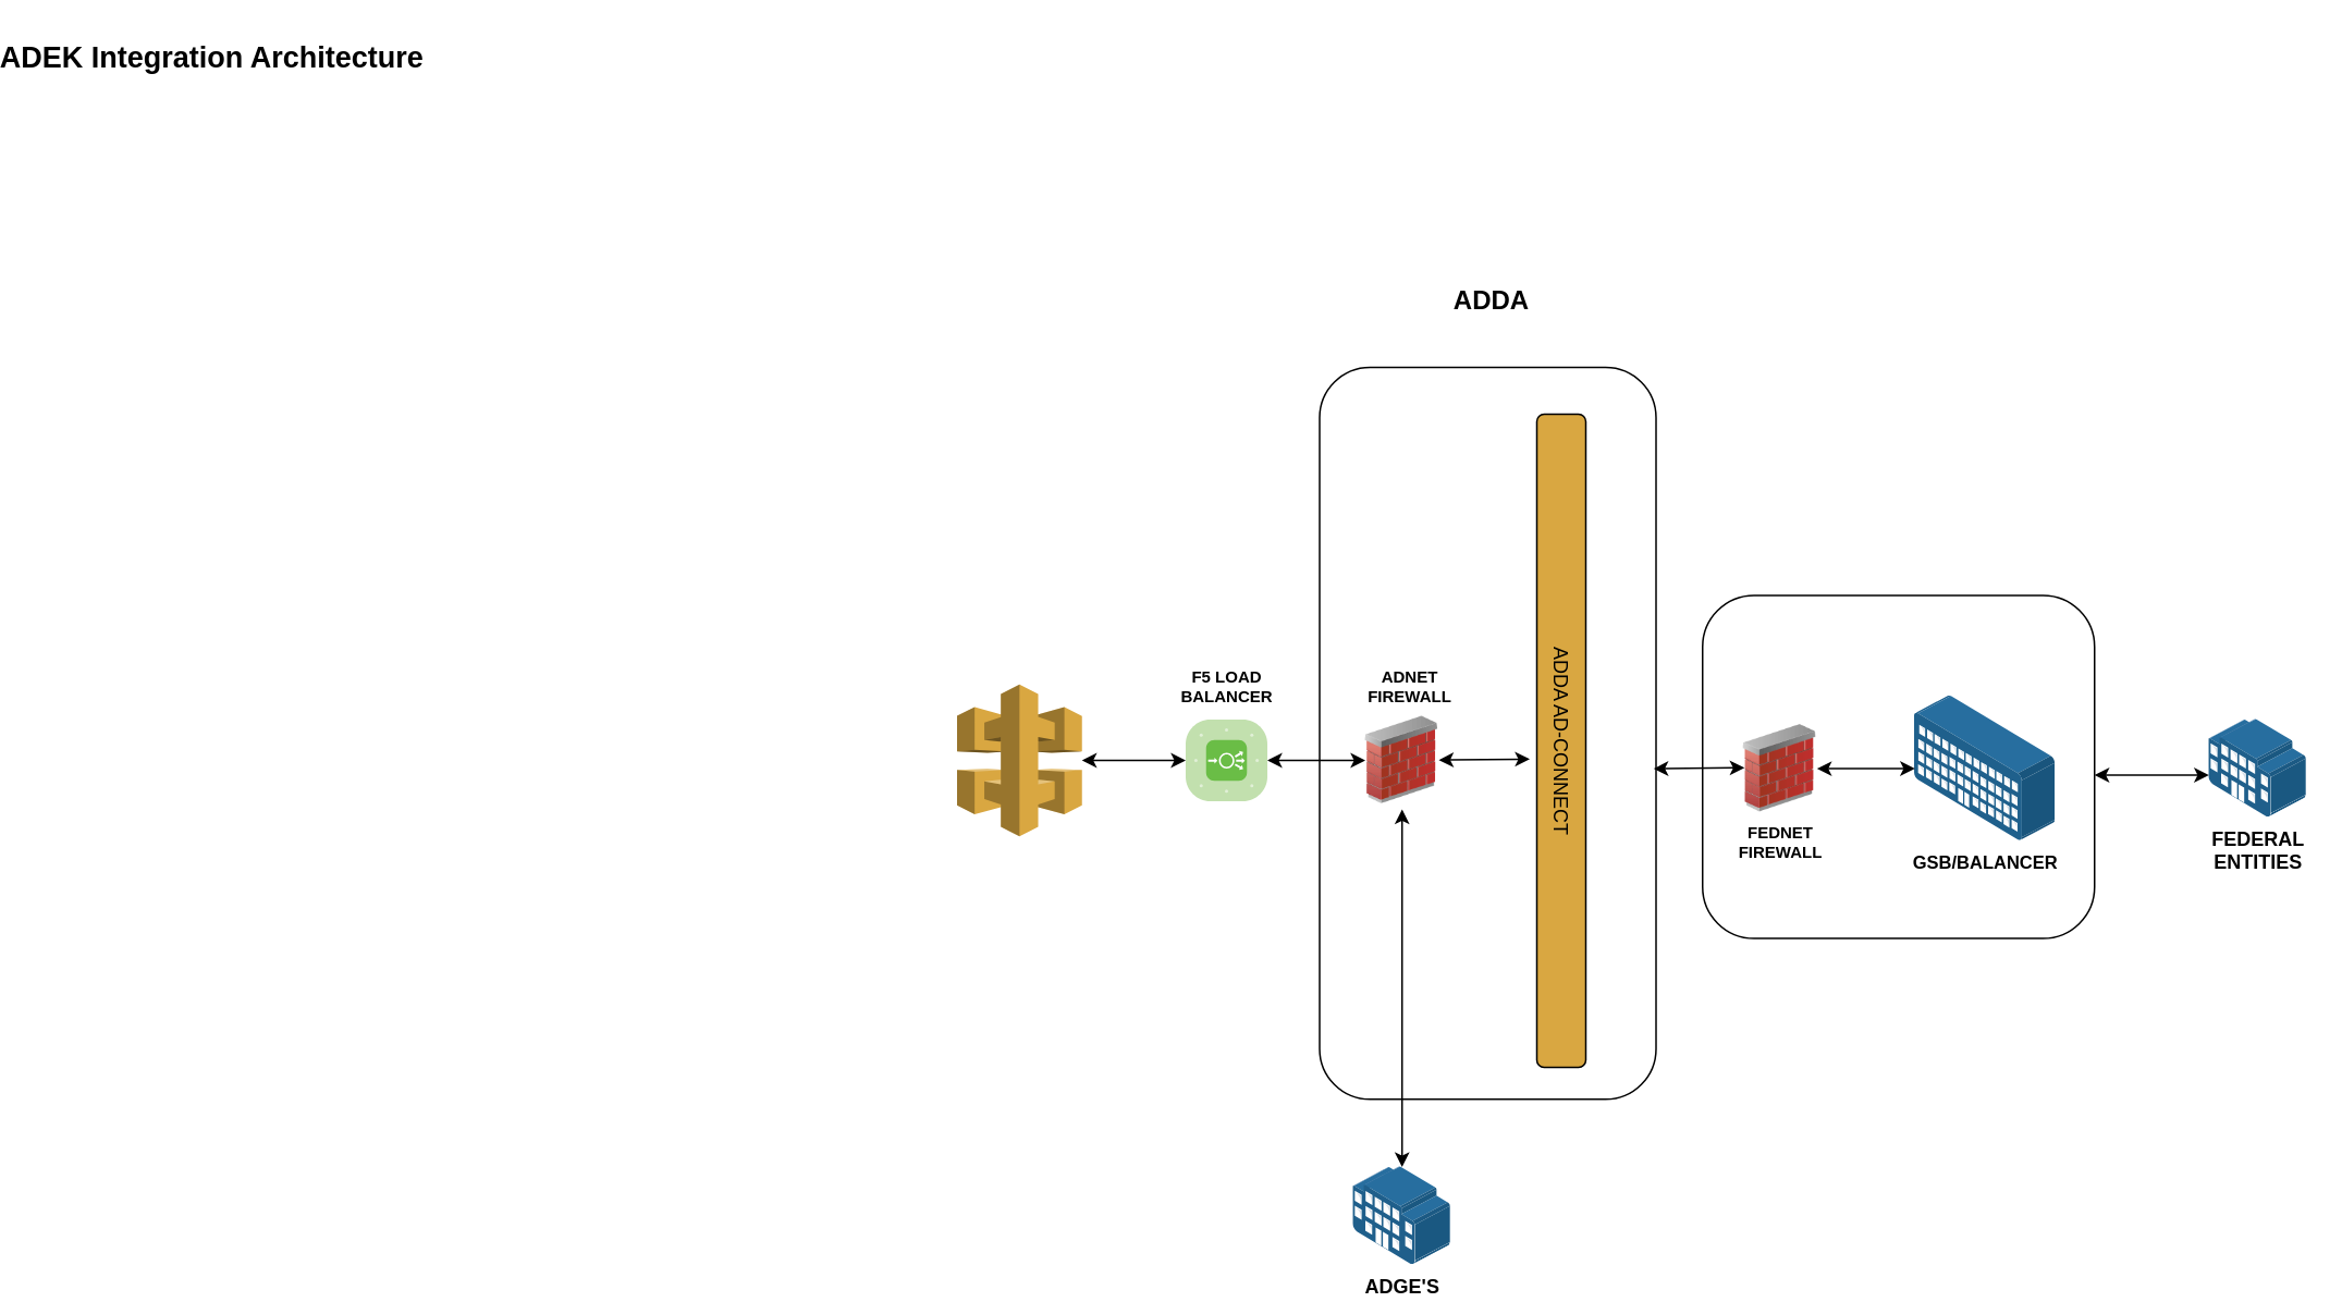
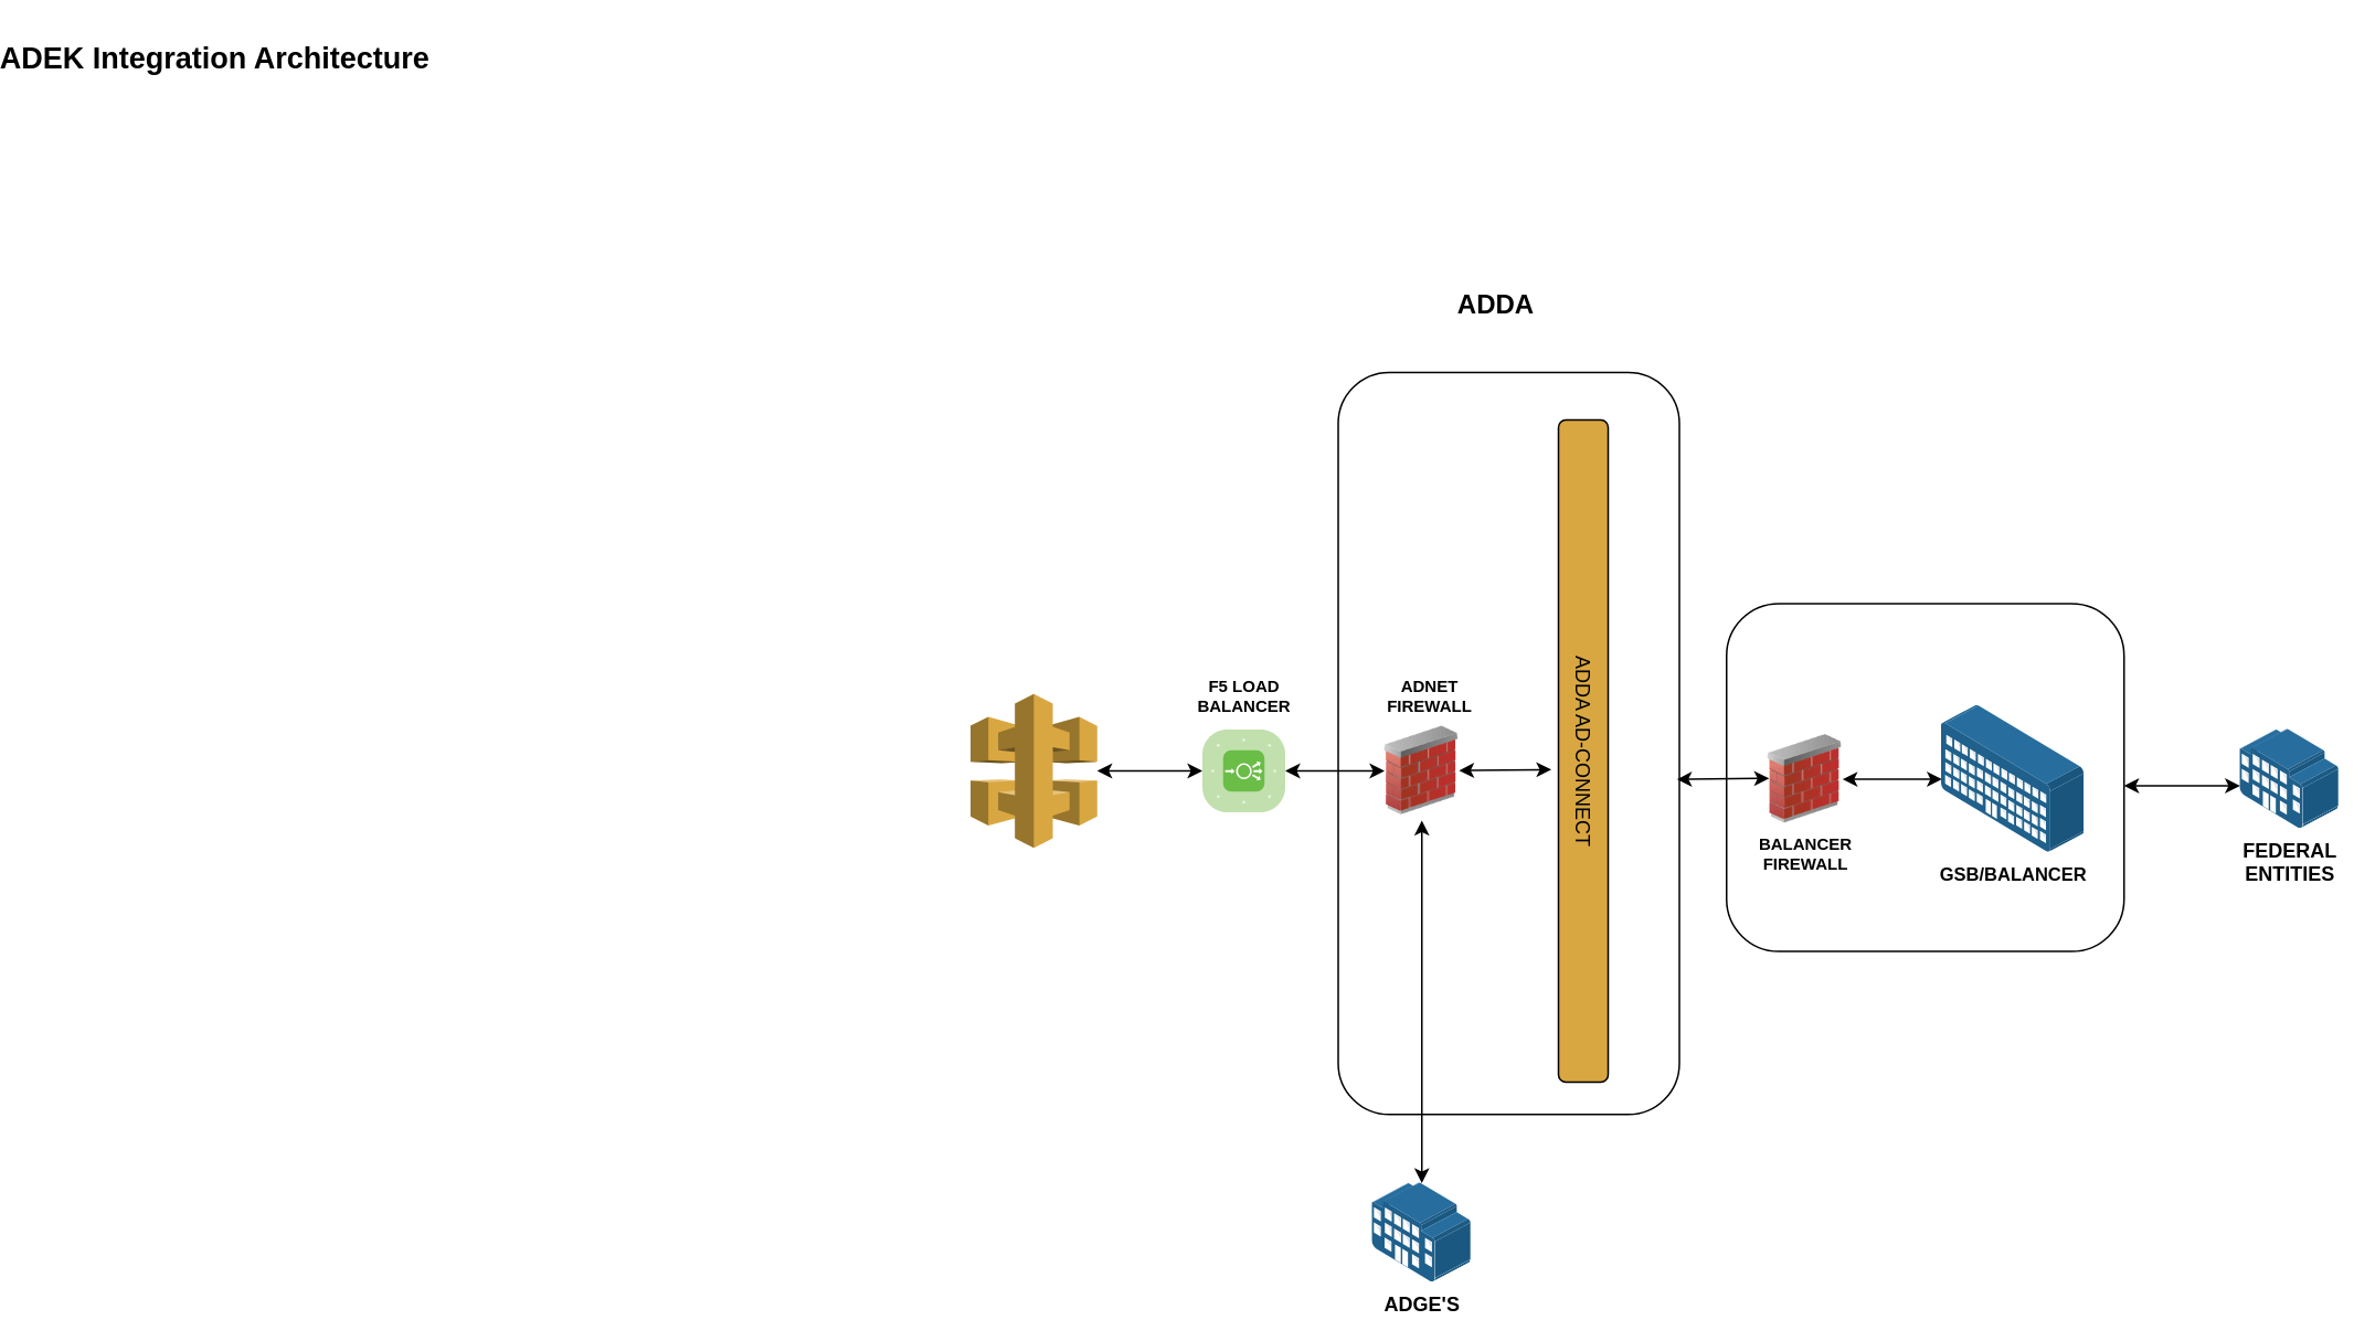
  <mxCell id="0" />
  <mxCell id="1" parent="0" />
  <mxCell id="2" value="" style="rounded=1;whiteSpace=wrap;html=1;glass=0;strokeWidth=1;fontSize=11;" vertex="1" parent="1"><mxGeometry x="993" y="364" width="240" height="210" as="geometry" /></mxCell>
  <mxCell id="3" value="" style="rounded=1;whiteSpace=wrap;html=1;strokeWidth=1;fontSize=10;rotation=90;glass=0;" vertex="1" parent="1"><mxGeometry x="637.38" y="345.38" width="448.25" height="206" as="geometry" /></mxCell>
  <mxCell id="4" value="" style="verticalLabelPosition=bottom;sketch=0;html=1;fillColor=#6ABD46;strokeColor=#ffffff;verticalAlign=top;align=center;points=[[0.085,0.085,0],[0.915,0.085,0],[0.915,0.915,0],[0.085,0.915,0],[0.25,0,0],[0.5,0,0],[0.75,0,0],[1,0.25,0],[1,0.5,0],[1,0.75,0],[0.75,1,0],[0.5,1,0],[0.25,1,0],[0,0.75,0],[0,0.5,0],[0,0.25,0]];pointerEvents=1;shape=mxgraph.cisco_safe.compositeIcon;bgIcon=mxgraph.cisco_safe.architecture.generic_appliance;resIcon=mxgraph.cisco_safe.architecture.load_balancer;" vertex="1" parent="1"><mxGeometry x="676.5" y="440" width="50" height="50" as="geometry" /></mxCell>
  <mxCell id="5" value="" style="image;html=1;image=img/lib/clip_art/networking/Firewall_02_128x128.png" vertex="1" parent="1"><mxGeometry x="786.5" y="435" width="45" height="60" as="geometry" /></mxCell>
  <mxCell id="6" value="ADDA AD-CONNECT" style="rounded=1;whiteSpace=wrap;html=1;rotation=90;fillColor=#d9a741;" vertex="1" parent="1"><mxGeometry x="706.5" y="438" width="400" height="30" as="geometry" /></mxCell>
  <mxCell id="7" value="" style="endArrow=classic;startArrow=classic;html=1;rounded=0;entryX=0.528;entryY=1.144;entryDx=0;entryDy=0;entryPerimeter=0;" edge="1" parent="1" source="5" target="6"><mxGeometry width="50" height="50" relative="1" as="geometry"><mxPoint x="196.5" y="175" as="sourcePoint" /><mxPoint x="196" y="145" as="targetPoint" /></mxGeometry></mxCell>
  <mxCell id="8" value="" style="endArrow=classic;startArrow=classic;html=1;rounded=0;entryX=0;entryY=0.5;entryDx=0;entryDy=0;entryPerimeter=0;" edge="1" parent="1" source="9" target="4"><mxGeometry width="50" height="50" relative="1" as="geometry"><mxPoint x="196.5" y="345" as="sourcePoint" /><mxPoint x="196" y="305" as="targetPoint" /></mxGeometry></mxCell>
  <mxCell id="9" value="" style="outlineConnect=0;dashed=0;verticalLabelPosition=bottom;verticalAlign=top;align=center;html=1;shape=mxgraph.aws3.api_gateway;fillColor=#D9A741;gradientColor=none;" vertex="1" parent="1"><mxGeometry x="536.5" y="418.5" width="76.5" height="93" as="geometry" /></mxCell>
  <mxCell id="10" value="&lt;br&gt;" style="text;html=1;align=center;verticalAlign=middle;resizable=0;points=[];autosize=1;strokeColor=none;fillColor=none;" vertex="1" parent="1"><mxGeometry x="648" y="319" width="20" height="30" as="geometry" /></mxCell>
  <mxCell id="11" value="ADEK Integration Architecture" style="text;html=1;fontSize=18;fontStyle=1;verticalAlign=middle;align=center;strokeWidth=1;" vertex="1" parent="1"><mxGeometry x="20" y="20" width="120" height="30" as="geometry" /></mxCell>
  <mxCell id="12" value="" style="endArrow=classic;startArrow=classic;html=1;rounded=0;fontSize=18;entryX=0;entryY=0.5;entryDx=0;entryDy=0;exitX=1;exitY=0.5;exitDx=0;exitDy=0;exitPerimeter=0;" edge="1" parent="1" source="4" target="5"><mxGeometry width="50" height="50" relative="1" as="geometry"><mxPoint x="246.5" y="385" as="sourcePoint" /><mxPoint x="296.5" y="335" as="targetPoint" /></mxGeometry></mxCell>
  <mxCell id="13" value="ADNET FIREWALL" style="text;html=1;strokeColor=none;fillColor=none;align=center;verticalAlign=middle;whiteSpace=wrap;rounded=0;strokeWidth=1;fontSize=10;fontStyle=1" vertex="1" parent="1"><mxGeometry x="779" y="405" width="70" height="30" as="geometry" /></mxCell>
  <mxCell id="14" value="F5 LOAD BALANCER" style="text;html=1;strokeColor=none;fillColor=none;align=center;verticalAlign=middle;whiteSpace=wrap;rounded=0;strokeWidth=1;fontSize=10;fontStyle=1" vertex="1" parent="1"><mxGeometry x="666.5" y="405" width="70" height="30" as="geometry" /></mxCell>
- <mxCell id="15" value="ADDA" style="text;html=1;strokeColor=none;fillColor=none;align=center;verticalAlign=middle;whiteSpace=wrap;rounded=0;strokeWidth=1;fontSize=16;fontStyle=1" vertex="1" parent="1"><mxGeometry x="828.5" y="168" width="70" height="30" as="geometry" /></mxCell>
+ <mxCell id="15" value="ADDA" style="text;html=1;strokeColor=none;fillColor=none;align=center;verticalAlign=middle;whiteSpace=wrap;rounded=0;strokeWidth=1;fontSize=16;fontStyle=1" vertex="1" parent="1"><mxGeometry x="818.5" y="168" width="70" height="30" as="geometry" /></mxCell>
  <mxCell id="16" value="ADGE'S" style="points=[];aspect=fixed;html=1;align=center;shadow=0;dashed=0;image;image=img/lib/allied_telesis/buildings/Large_Building.svg;glass=0;strokeWidth=1;fontSize=12;flipV=0;fontStyle=1" vertex="1" parent="1"><mxGeometry x="779" y="714" width="60" height="60" as="geometry" /></mxCell>
  <mxCell id="17" value="" style="endArrow=classic;startArrow=classic;html=1;rounded=0;fontSize=16;" edge="1" parent="1" source="5"><mxGeometry width="50" height="50" relative="1" as="geometry"><mxPoint x="1165.234" y="464.448" as="sourcePoint" /><mxPoint x="809" y="714" as="targetPoint" /><Array as="points" /></mxGeometry></mxCell>
  <mxCell id="18" value="" style="image;html=1;image=img/lib/clip_art/networking/Firewall_02_128x128.png" vertex="1" parent="1"><mxGeometry x="1018" y="440" width="45" height="60" as="geometry" /></mxCell>
- <mxCell id="19" value="FEDNET FIREWALL" style="text;html=1;strokeColor=none;fillColor=none;align=center;verticalAlign=middle;whiteSpace=wrap;rounded=0;strokeWidth=1;fontSize=10;fontStyle=1" vertex="1" parent="1"><mxGeometry x="1005.5" y="500" width="70" height="30" as="geometry" /></mxCell>
+ <mxCell id="19" value="BALANCER FIREWALL" style="text;html=1;strokeColor=none;fillColor=none;align=center;verticalAlign=middle;whiteSpace=wrap;rounded=0;strokeWidth=1;fontSize=10;fontStyle=1" vertex="1" parent="1"><mxGeometry x="1005.5" y="500" width="70" height="30" as="geometry" /></mxCell>
  <mxCell id="20" value="" style="endArrow=classic;startArrow=classic;html=1;rounded=0;entryX=0.528;entryY=1.144;entryDx=0;entryDy=0;entryPerimeter=0;" edge="1" parent="1"><mxGeometry width="50" height="50" relative="1" as="geometry"><mxPoint x="963" y="470.07" as="sourcePoint" /><mxPoint x="1018.68" y="469.5" as="targetPoint" /></mxGeometry></mxCell>
  <mxCell id="21" value="GSB/BALANCER" style="points=[];aspect=fixed;html=1;align=center;shadow=0;dashed=0;image;image=img/lib/allied_telesis/buildings/Long_Building.svg;glass=0;strokeWidth=1;fontSize=11;fontStyle=1" vertex="1" parent="1"><mxGeometry x="1123" y="425.5" width="86.12" height="89" as="geometry" /></mxCell>
  <mxCell id="22" value="" style="endArrow=classic;startArrow=classic;html=1;rounded=0;" edge="1" parent="1"><mxGeometry width="50" height="50" relative="1" as="geometry"><mxPoint x="1063" y="470.07" as="sourcePoint" /><mxPoint x="1123" y="470" as="targetPoint" /></mxGeometry></mxCell>
  <mxCell id="23" value="FEDERAL&lt;br&gt;ENTITIES" style="points=[];aspect=fixed;html=1;align=center;shadow=0;dashed=0;image;image=img/lib/allied_telesis/buildings/Large_Building.svg;glass=0;strokeWidth=1;fontSize=12;flipV=0;fontStyle=1" vertex="1" parent="1"><mxGeometry x="1303" y="440" width="60" height="60" as="geometry" /></mxCell>
  <mxCell id="24" value="" style="endArrow=classic;startArrow=classic;html=1;rounded=0;fontSize=11;" edge="1" parent="1"><mxGeometry width="50" height="50" relative="1" as="geometry"><mxPoint x="1233" y="474" as="sourcePoint" /><mxPoint x="1303" y="474" as="targetPoint" /></mxGeometry></mxCell>
